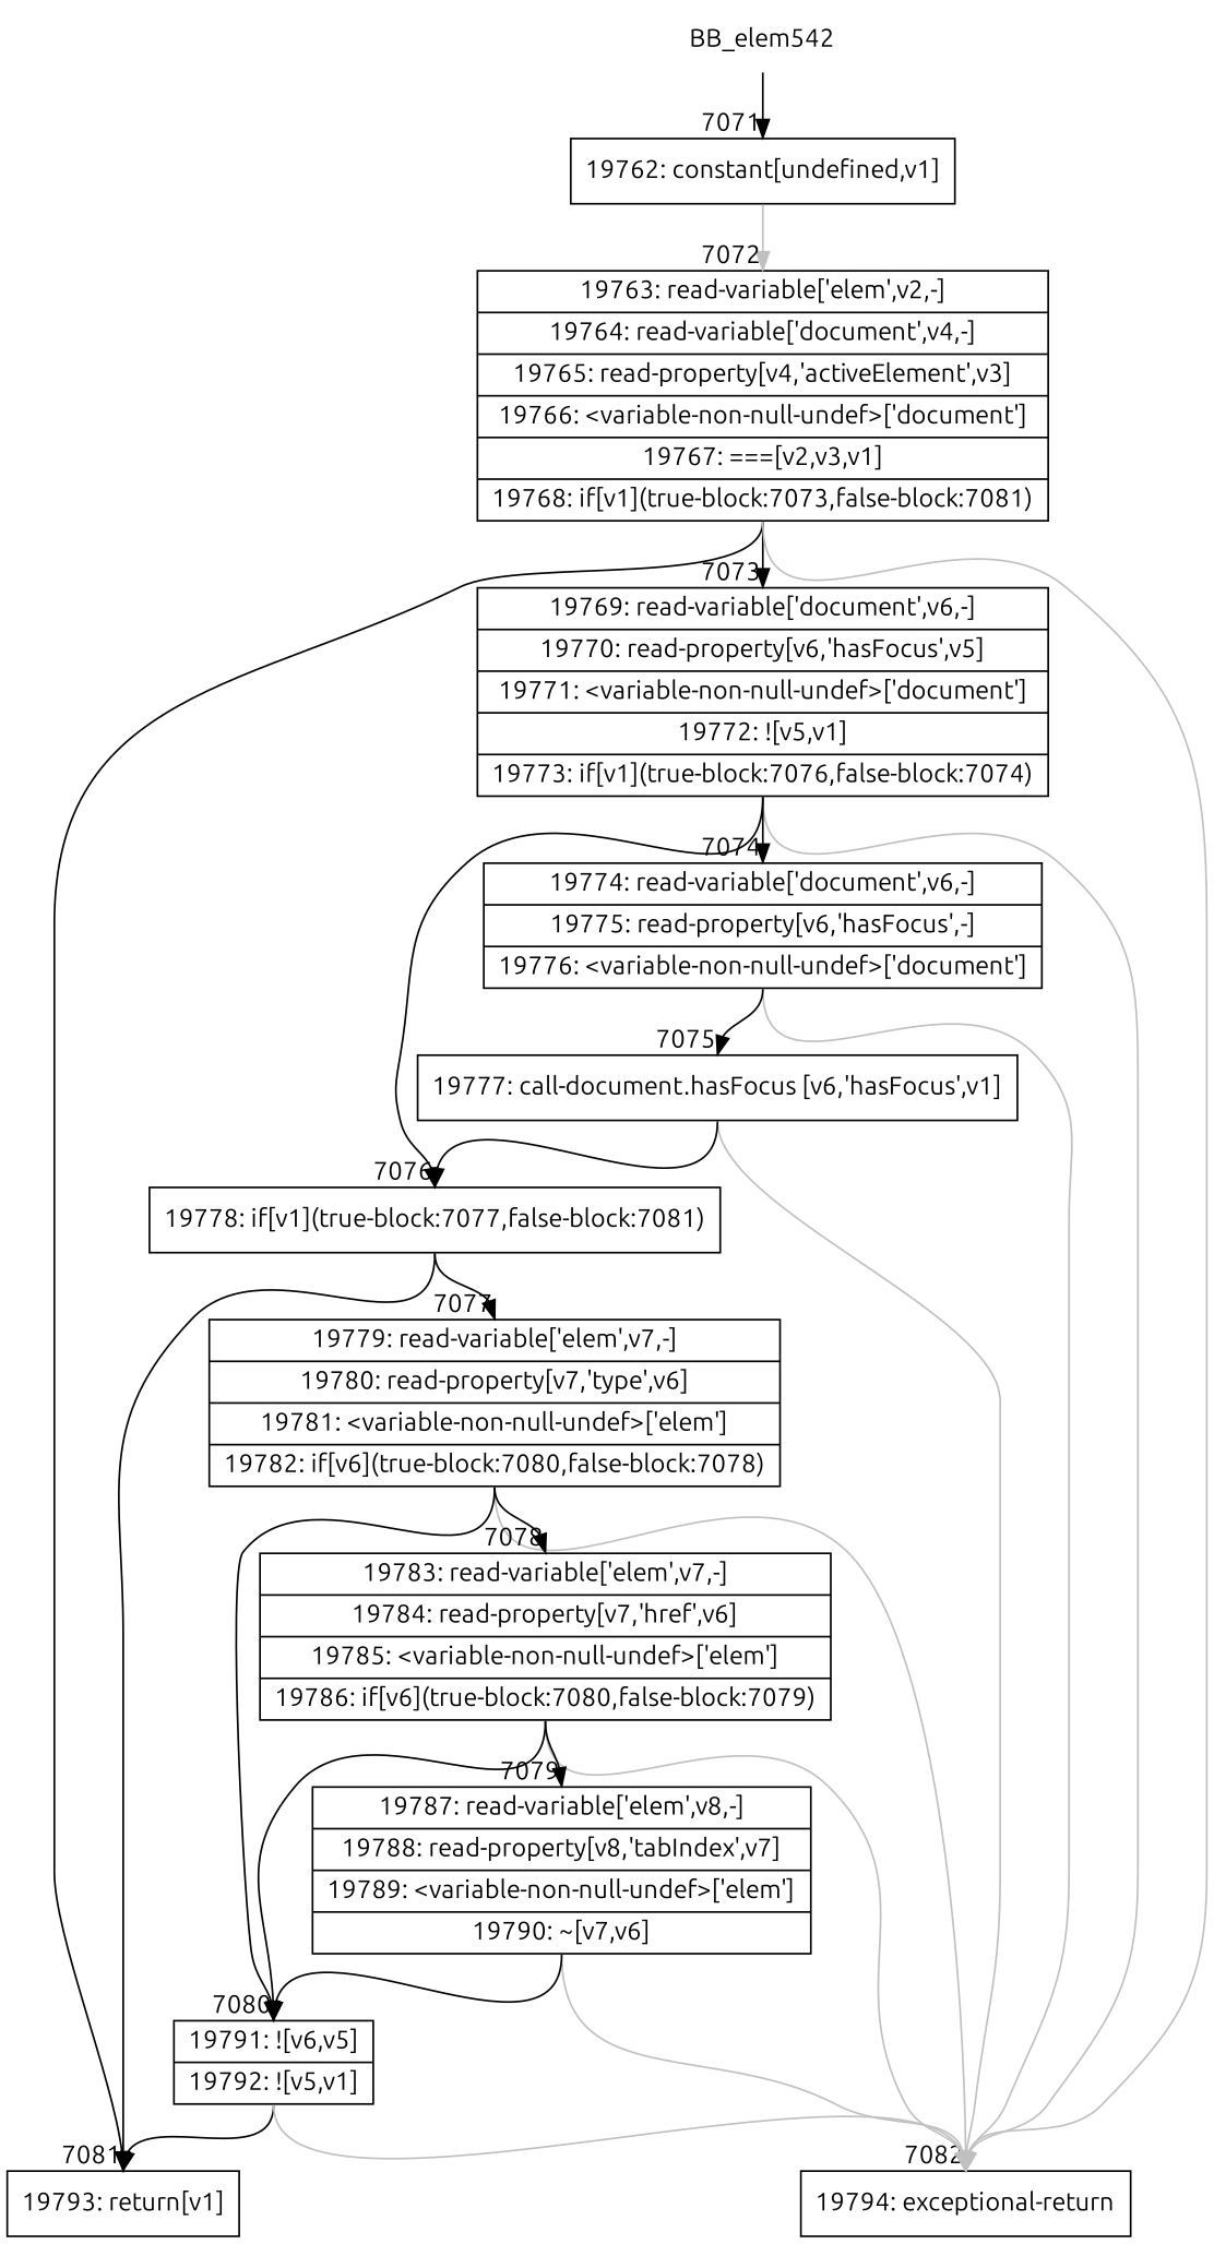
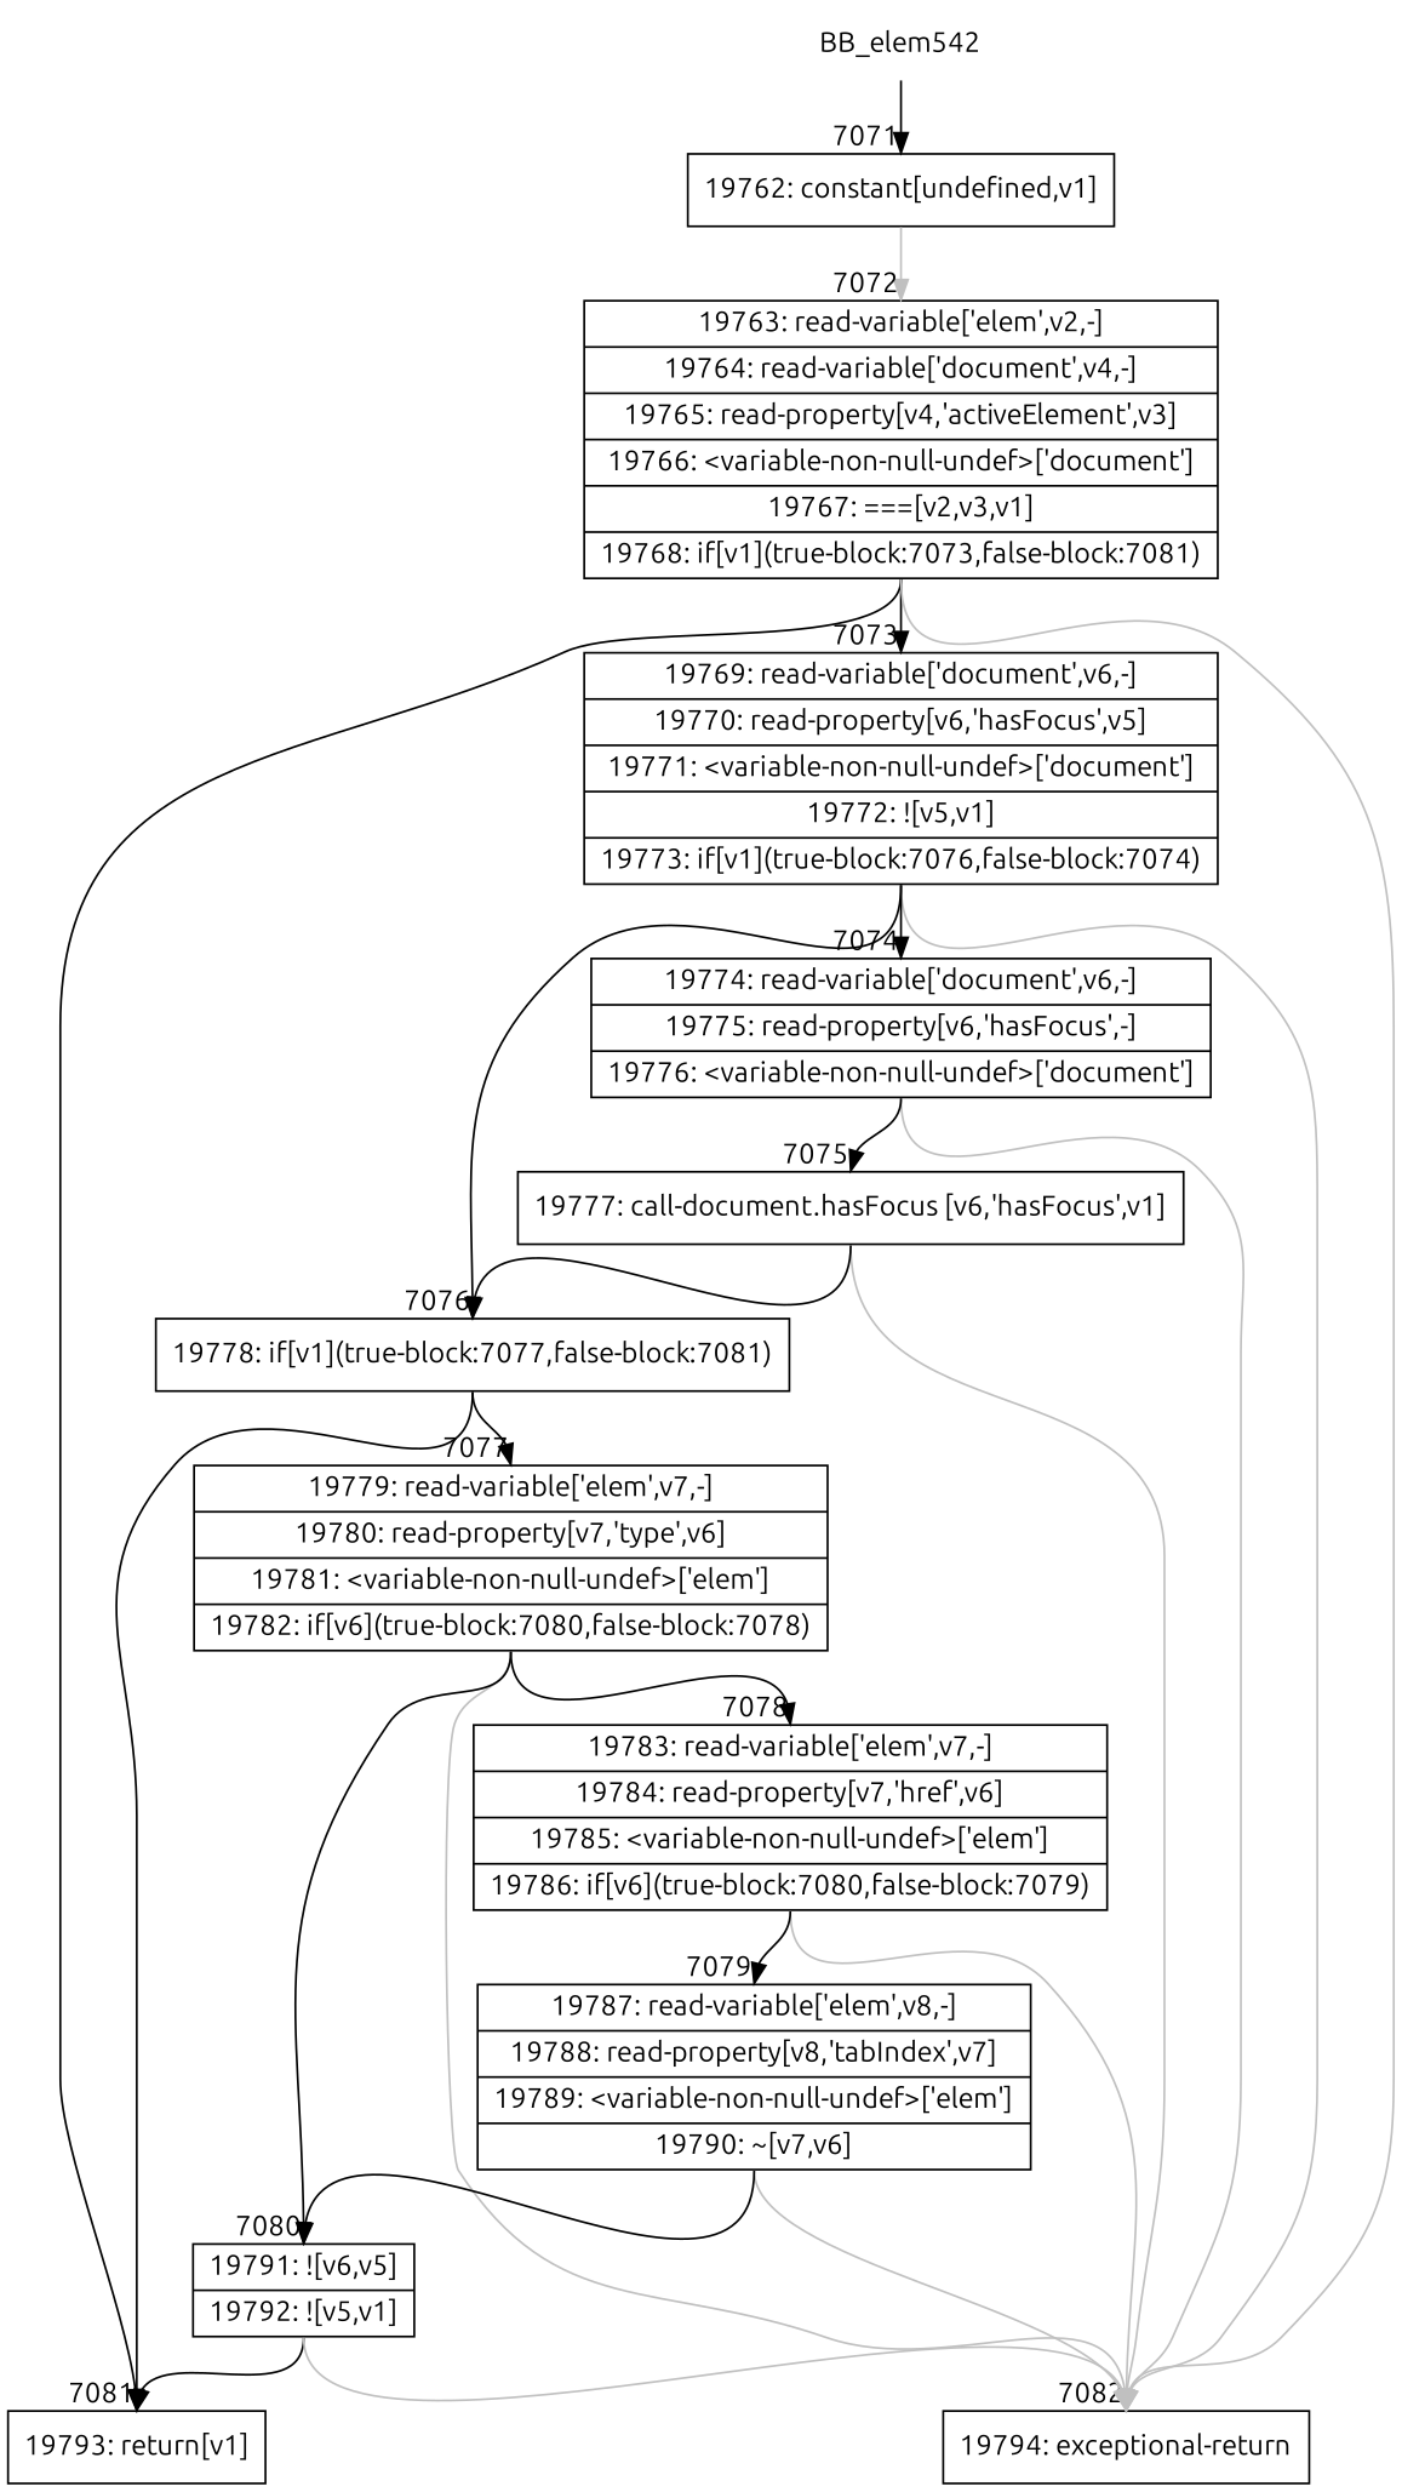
  digraph {
    fontname=Ubuntu
    rankdir=TD
    node [fontname=Ubuntu shape=record]
    edge [fontname=Ubuntu headport=n tailport=s]
    n1 [label=BB_elem542 shape=none]
    n2 [label="{19762: constant[undefined,v1]}"]
    n3 [label="{19763: read-variable['elem',v2,-]|19764: read-variable['document',v4,-]|19765: read-property[v4,'activeElement',v3]|19766: \<variable-non-null-undef\>['document']|19767: ===[v2,v3,v1]|19768: if[v1](true-block:7073,false-block:7081)}"]
    n4 [label="{19793: return[v1]}"]
    n5 [label="{19769: read-variable['document',v6,-]|19770: read-property[v6,'hasFocus',v5]|19771: \<variable-non-null-undef\>['document']|19772: ![v5,v1]|19773: if[v1](true-block:7076,false-block:7074)}"]
    n6 [label="{19794: exceptional-return}"]
    n7 [label="{19778: if[v1](true-block:7077,false-block:7081)}"]
    n8 [label="{19774: read-variable['document',v6,-]|19775: read-property[v6,'hasFocus',-]|19776: \<variable-non-null-undef\>['document']}"]
    n9 [label="{19779: read-variable['elem',v7,-]|19780: read-property[v7,'type',v6]|19781: \<variable-non-null-undef\>['elem']|19782: if[v6](true-block:7080,false-block:7078)}"]
    n10 [label="{19777: call-document.hasFocus [v6,'hasFocus',v1]}"]
    n11 [label="{19791: ![v6,v5]|19792: ![v5,v1]}"]
    n12 [label="{19783: read-variable['elem',v7,-]|19784: read-property[v7,'href',v6]|19785: \<variable-non-null-undef\>['elem']|19786: if[v6](true-block:7080,false-block:7079)}"]
    n13 [label="{19787: read-variable['elem',v8,-]|19788: read-property[v8,'tabIndex',v7]|19789: \<variable-non-null-undef\>['elem']|19790: ~[v7,v6]}"]
    n1 -> n2 [headlabel="    7071"]
    n2 -> n3 [color=gray headlabel="      7072"]
    n3 -> n4 [headlabel="      7081"]
    n3 -> n5 [headlabel="      7073"]
    n3 -> n6 [color=gray headlabel="      7082"]
    n5 -> n6 [color=gray]
    n5 -> n7 [headlabel="      7076"]
    n5 -> n8 [headlabel="      7074"]
    n7 -> n4
    n7 -> n9 [headlabel="      7077"]
    n8 -> n6 [color=gray]
    n8 -> n10 [headlabel="      7075"]
    n9 -> n6 [color=gray]
    n9 -> n11 [headlabel="      7080"]
    n9 -> n12 [headlabel="      7078"]
    n10 -> n6 [color=gray]
    n10 -> n7
    n11 -> n4
    n11 -> n6 [color=gray]
    n12 -> n6 [color=gray]
-   n12 -> n11
    n12 -> n13 [headlabel="      7079"]
    n13 -> n6 [color=gray]
    n13 -> n11
  }
